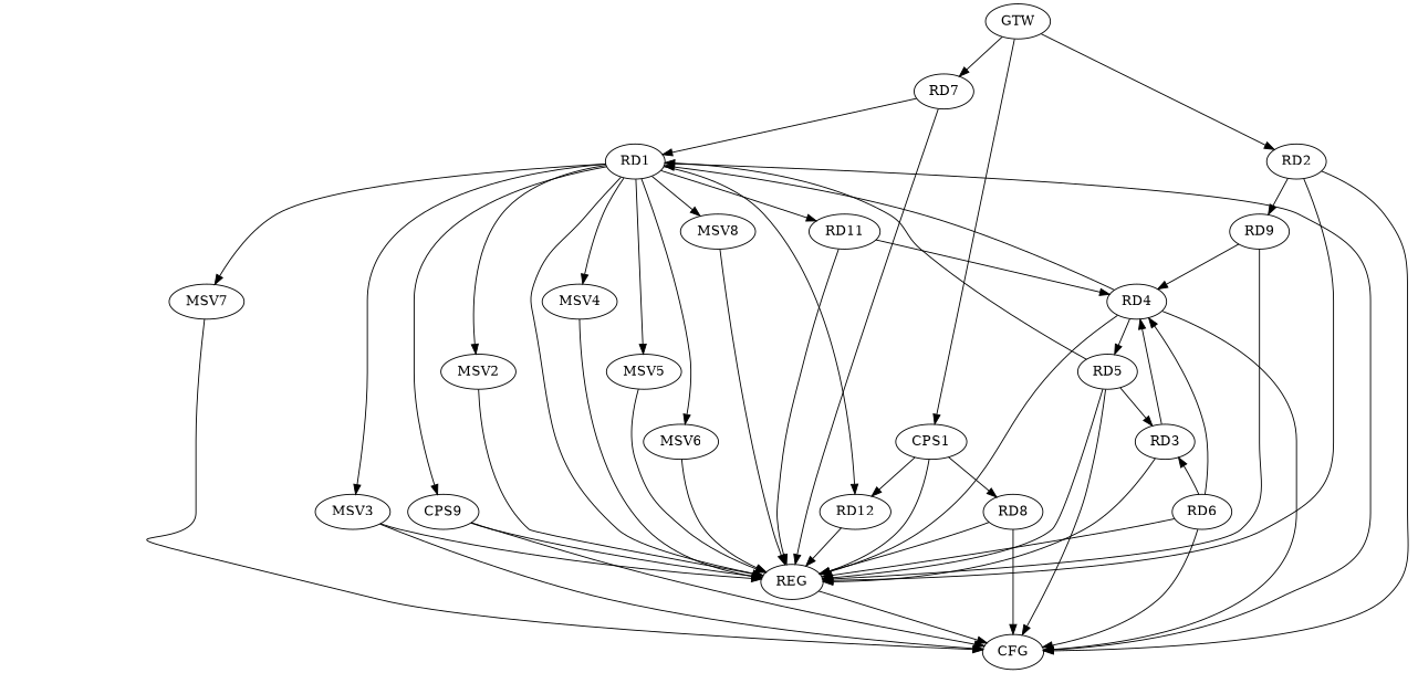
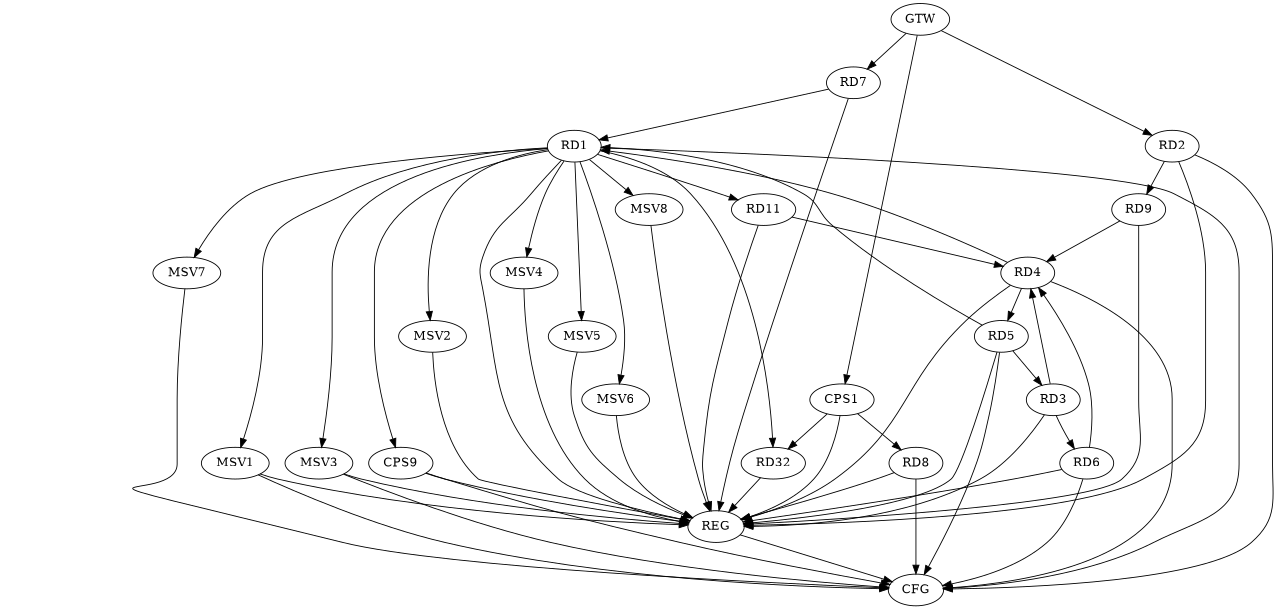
  strict digraph {
    n1 [label=RD1]
    n2 [label=RD11]
-   n3 [label=RD12]
+   n3 [label=RD32]
    n4 [label=REG]
    n5 [label=CFG]
+   n6 [label=MSV1]
    n7 [label=MSV2]
    n8 [label=MSV3]
    n9 [label=MSV4]
    n10 [label=MSV5]
    n11 [label=MSV6]
    n12 [label=MSV7]
    n13 [label=MSV8]
    n14 [label=CPS9]
    n15 [label=RD4]
    n16 [label=RD2]
    n17 [label=RD9]
    n18 [label=RD3]
    n19 [label=RD6]
    n20 [label=RD5]
    n21 [label=RD7]
    n22 [label=RD8]
    n23 [label=CPS1]
    n24 [label=GTW]
    n1 -> n2
    n1 -> n3
    n1 -> n4
    n1 -> n5
+   n1 -> n6
    n1 -> n7
    n1 -> n8
    n1 -> n9
    n1 -> n10
    n1 -> n11
    n1 -> n12
    n1 -> n13
    n1 -> n14
    n2 -> n4
    n2 -> n15
    n3 -> n4
    n4 -> n5
+   n6 -> n4
+   n6 -> n5
    n7 -> n4
    n8 -> n4
    n8 -> n5
    n9 -> n4
    n10 -> n4
    n11 -> n4
    n12 -> n5
    n13 -> n4
    n14 -> n4
    n14 -> n5
    n15 -> n1
    n15 -> n4
    n15 -> n5
    n15 -> n20
    n16 -> n4
    n16 -> n5
    n16 -> n17
    n17 -> n4
    n17 -> n15
    n18 -> n4
    n18 -> n15
-   n19 -> n18
+   n18 -> n19
    n19 -> n4
    n19 -> n5
    n19 -> n15
    n20 -> n1
    n20 -> n4
    n20 -> n5
    n20 -> n18
    n21 -> n1
    n21 -> n4
    n22 -> n4
    n22 -> n5
    n23 -> n3
    n23 -> n4
    n23 -> n22
    n24 -> n16
    n24 -> n21
    n24 -> n23
  }
